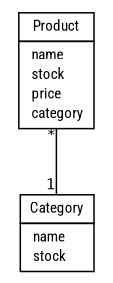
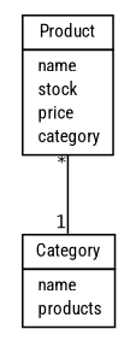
  digraph {
    nodesep=0.25
    ranksep=0.5
    fontname="Roboto Condensed"
    node [fontcolor=black fontname="Roboto Condensed" fontsize=10.0 shape=plaintext]
    n1 [label=<<table title="gr.spinellis.basic.product.Product" border="0" cellborder="1" cellspacing="0" cellpadding="2" port="p"><tr><td><table border="0" cellspacing="0" cellpadding="1"><tr><td align="center" balign="center"> Product </td></tr></table></td></tr><tr><td><table border="0" cellspacing="0" cellpadding="1"><tr><td align="left" balign="left">  name </td></tr><tr><td align="left" balign="left">  stock </td></tr><tr><td align="left" balign="left">  price </td></tr><tr><td align="left" balign="left">  category </td></tr></table></td></tr></table>>]
-   n2 [label=<<table title="gr.spinellis.basic.product.Category" border="0" cellborder="1" cellspacing="0" cellpadding="2" port="p"><tr><td><table border="0" cellspacing="0" cellpadding="1"><tr><td align="center" balign="center"> Category </td></tr></table></td></tr><tr><td><table border="0" cellspacing="0" cellpadding="1"><tr><td align="left" balign="left">  name </td></tr><tr><td align="left" balign="left">  stock </td></tr></table></td></tr></table>>]
+   n2 [label=<<table title="gr.spinellis.basic.product.Category" border="0" cellborder="1" cellspacing="0" cellpadding="2" port="p"><tr><td><table border="0" cellspacing="0" cellpadding="1"><tr><td align="center" balign="center"> Category </td></tr></table></td></tr><tr><td><table border="0" cellspacing="0" cellpadding="1"><tr><td align="left" balign="left">  name </td></tr><tr><td align="left" balign="left">  products </td></tr></table></td></tr></table>>]
    n1 -> n2 [arrowhead=none color=black fontcolor=black fontname="Roboto Condensed" fontsize=10.0 headlabel=1 headport=p labelfontname=Helvetica labelfontsize=10 taillabel="*" tailport=p]
  }
